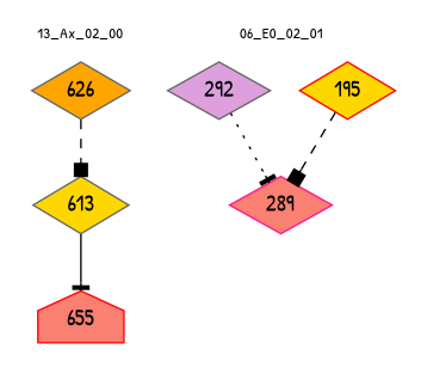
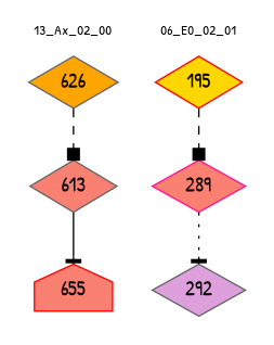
  digraph {
    fontname="Patrick Hand"
    node [color=gray40 fillcolor=gold fontname="Patrick Hand" shape=diamond style=filled]
    edge [arrowhead=box color=black fontname="Patrick Hand" style=dashed]
    n1 [fillcolor=orange label=626]
-   n2 [label=613]
+   n2 [fillcolor=salmon label=613]
    n3 [color=red fillcolor=salmon label=655 shape=house]
    n4 [color=red label=195]
    n5 [color=deeppink fillcolor=salmon label=289]
    n6 [fillcolor=plum label=292]
    subgraph cluster_1 {
      color=white
      fontsize=10
      label="13_Ax_02_00"
      n1
      n2
      n3
    }
    subgraph cluster_2 {
      color=white
      fontsize=10
      label="06_E0_02_01"
      n4
      n5
      n6
    }
    n1 -> n2
    n2 -> n3 [arrowhead=tee style=solid]
    n4 -> n5
-   n6 -> n5 [arrowhead=tee style=dotted]
+   n5 -> n6 [arrowhead=tee style=dotted]
  }
